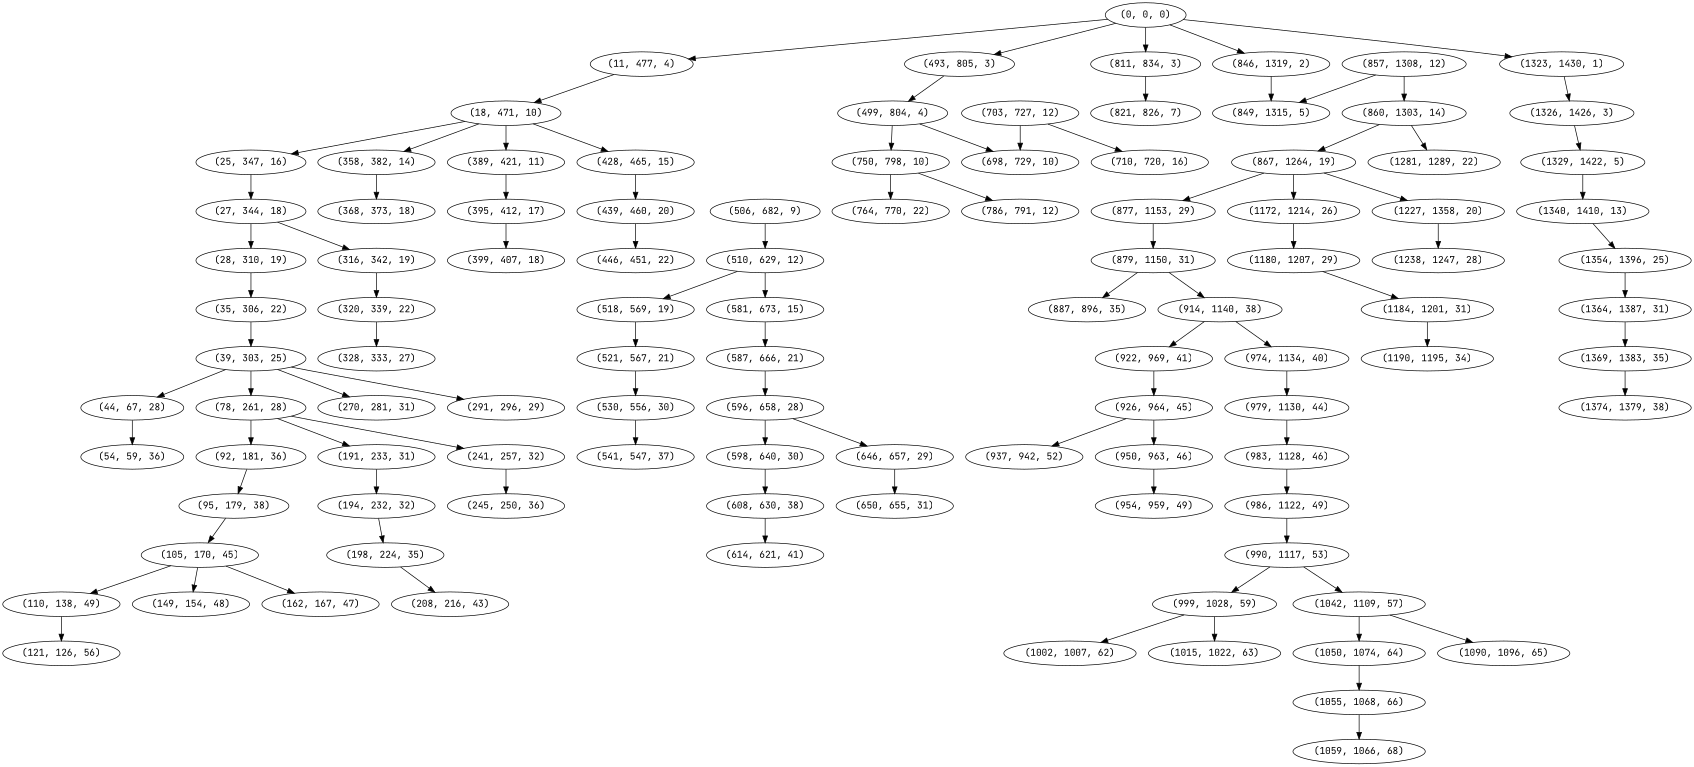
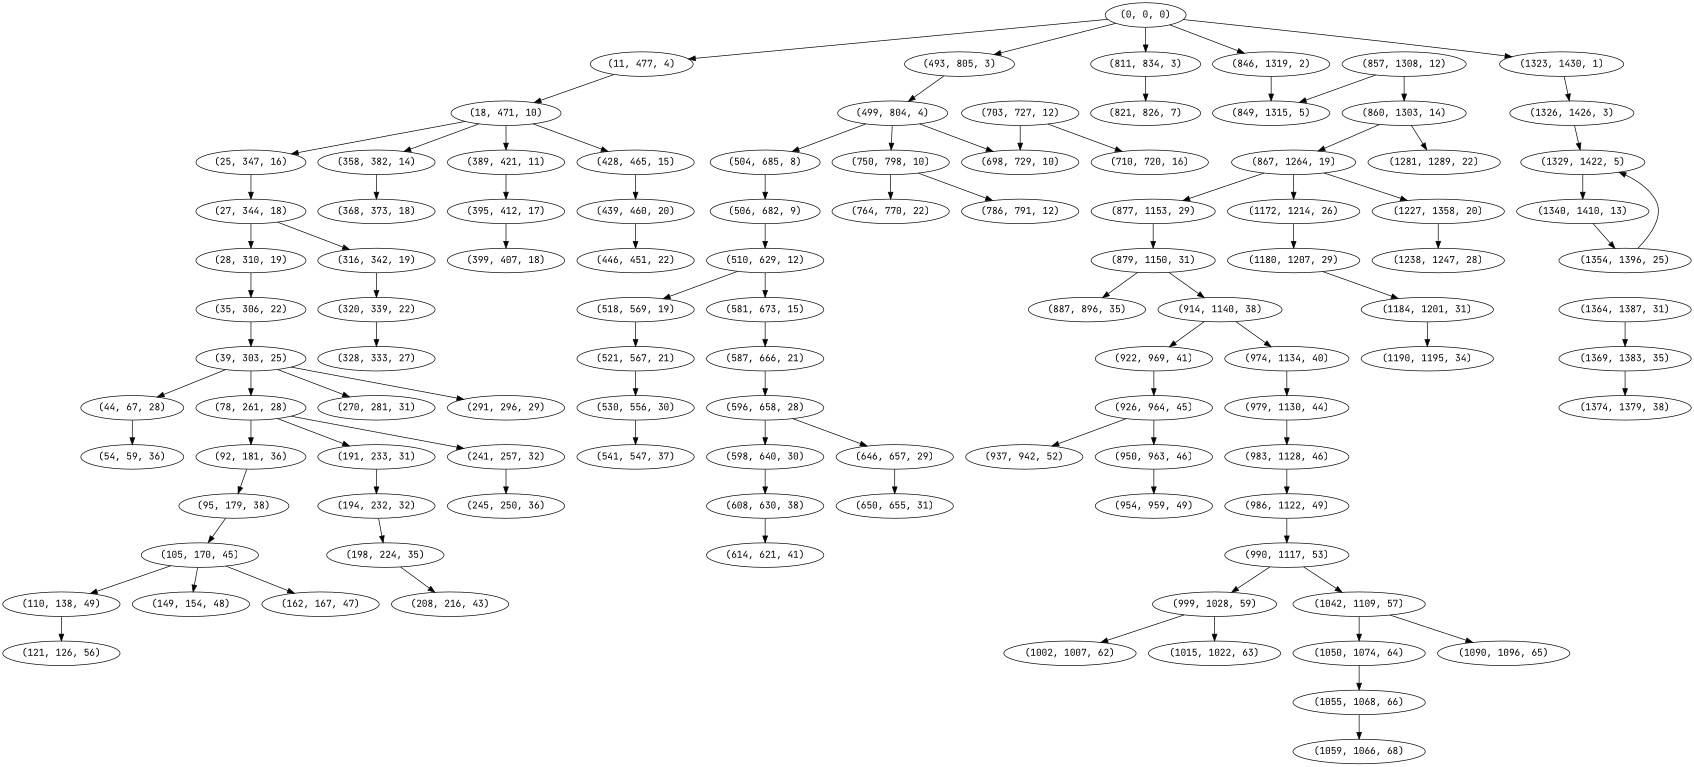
  digraph {
    fontname="JetBrains Mono"
    node [fontname="JetBrains Mono"]
    edge [fontname="JetBrains Mono"]
    "(0, 0, 0)"
    "(11, 477, 4)"
    "(493, 805, 3)"
    "(811, 834, 3)"
    "(846, 1319, 2)"
    "(1323, 1430, 1)"
    "(18, 471, 10)"
    "(499, 804, 4)"
    "(821, 826, 7)"
    "(849, 1315, 5)"
    "(1326, 1426, 3)"
    "(25, 347, 16)"
    "(358, 382, 14)"
    "(389, 421, 11)"
    "(428, 465, 15)"
    "(27, 344, 18)"
    "(368, 373, 18)"
    "(395, 412, 17)"
    "(439, 460, 20)"
    "(28, 310, 19)"
    "(316, 342, 19)"
    "(35, 306, 22)"
    "(320, 339, 22)"
    "(39, 303, 25)"
    "(44, 67, 28)"
    "(78, 261, 28)"
    "(270, 281, 31)"
    "(291, 296, 29)"
    "(54, 59, 36)"
    "(92, 181, 36)"
    "(191, 233, 31)"
    "(241, 257, 32)"
    "(95, 179, 38)"
    "(194, 232, 32)"
    "(245, 250, 36)"
    "(105, 170, 45)"
    "(110, 138, 49)"
    "(149, 154, 48)"
    "(162, 167, 47)"
    "(121, 126, 56)"
    "(198, 224, 35)"
    "(208, 216, 43)"
    "(328, 333, 27)"
    "(399, 407, 18)"
    "(446, 451, 22)"
+   "(504, 685, 8)"
    "(698, 729, 10)"
    "(750, 798, 10)"
    "(506, 682, 9)"
    "(764, 770, 22)"
    "(786, 791, 12)"
    n52 [label="(510, 629, 12)"]
    "(518, 569, 19)"
    "(581, 673, 15)"
    "(521, 567, 21)"
    "(587, 666, 21)"
    "(530, 556, 30)"
    "(541, 547, 37)"
    "(596, 658, 28)"
    "(598, 640, 30)"
    "(646, 657, 29)"
    "(608, 630, 38)"
    "(650, 655, 31)"
    "(614, 621, 41)"
    "(703, 727, 12)"
    "(710, 720, 16)"
    "(857, 1308, 12)"
    "(860, 1303, 14)"
    "(867, 1264, 19)"
    "(1281, 1289, 22)"
    "(877, 1153, 29)"
    "(1172, 1214, 26)"
    n73 [label="(1227, 1358, 20)"]
    "(879, 1150, 31)"
    "(1180, 1207, 29)"
    "(1238, 1247, 28)"
    "(887, 896, 35)"
    "(914, 1140, 38)"
    "(922, 969, 41)"
    "(974, 1134, 40)"
    "(926, 964, 45)"
    "(979, 1130, 44)"
    "(937, 942, 52)"
    "(950, 963, 46)"
    "(954, 959, 49)"
    "(983, 1128, 46)"
    "(986, 1122, 49)"
    "(990, 1117, 53)"
    "(999, 1028, 59)"
    "(1042, 1109, 57)"
    "(1002, 1007, 62)"
    "(1015, 1022, 63)"
    "(1050, 1074, 64)"
    "(1090, 1096, 65)"
    "(1055, 1068, 66)"
    "(1059, 1066, 68)"
    "(1184, 1201, 31)"
    "(1190, 1195, 34)"
    "(1329, 1422, 5)"
    "(1340, 1410, 13)"
    "(1354, 1396, 25)"
    "(1364, 1387, 31)"
    "(1369, 1383, 35)"
    "(1374, 1379, 38)"
    "(0, 0, 0)" -> "(11, 477, 4)"
    "(0, 0, 0)" -> "(493, 805, 3)"
    "(0, 0, 0)" -> "(811, 834, 3)"
    "(0, 0, 0)" -> "(846, 1319, 2)"
    "(0, 0, 0)" -> "(1323, 1430, 1)"
    "(11, 477, 4)" -> "(18, 471, 10)"
    "(493, 805, 3)" -> "(499, 804, 4)"
    "(811, 834, 3)" -> "(821, 826, 7)"
    "(846, 1319, 2)" -> "(849, 1315, 5)"
    "(1323, 1430, 1)" -> "(1326, 1426, 3)"
    "(18, 471, 10)" -> "(25, 347, 16)"
    "(18, 471, 10)" -> "(358, 382, 14)"
    "(18, 471, 10)" -> "(389, 421, 11)"
    "(18, 471, 10)" -> "(428, 465, 15)"
+   "(499, 804, 4)" -> "(504, 685, 8)"
    "(499, 804, 4)" -> "(698, 729, 10)"
    "(499, 804, 4)" -> "(750, 798, 10)"
    "(1326, 1426, 3)" -> "(1329, 1422, 5)"
    "(25, 347, 16)" -> "(27, 344, 18)"
    "(358, 382, 14)" -> "(368, 373, 18)"
    "(389, 421, 11)" -> "(395, 412, 17)"
    "(428, 465, 15)" -> "(439, 460, 20)"
    "(27, 344, 18)" -> "(28, 310, 19)"
    "(27, 344, 18)" -> "(316, 342, 19)"
    "(395, 412, 17)" -> "(399, 407, 18)"
    "(439, 460, 20)" -> "(446, 451, 22)"
    "(28, 310, 19)" -> "(35, 306, 22)"
    "(316, 342, 19)" -> "(320, 339, 22)"
    "(35, 306, 22)" -> "(39, 303, 25)"
    "(320, 339, 22)" -> "(328, 333, 27)"
    "(39, 303, 25)" -> "(44, 67, 28)"
    "(39, 303, 25)" -> "(78, 261, 28)"
    "(39, 303, 25)" -> "(270, 281, 31)"
    "(39, 303, 25)" -> "(291, 296, 29)"
    "(44, 67, 28)" -> "(54, 59, 36)"
    "(78, 261, 28)" -> "(92, 181, 36)"
    "(78, 261, 28)" -> "(191, 233, 31)"
    "(78, 261, 28)" -> "(241, 257, 32)"
    "(92, 181, 36)" -> "(95, 179, 38)"
    "(191, 233, 31)" -> "(194, 232, 32)"
    "(241, 257, 32)" -> "(245, 250, 36)"
    "(95, 179, 38)" -> "(105, 170, 45)"
    "(194, 232, 32)" -> "(198, 224, 35)"
    "(105, 170, 45)" -> "(110, 138, 49)"
    "(105, 170, 45)" -> "(149, 154, 48)"
    "(105, 170, 45)" -> "(162, 167, 47)"
    "(110, 138, 49)" -> "(121, 126, 56)"
    "(198, 224, 35)" -> "(208, 216, 43)"
+   "(504, 685, 8)" -> "(506, 682, 9)"
    "(750, 798, 10)" -> "(764, 770, 22)"
    "(750, 798, 10)" -> "(786, 791, 12)"
    "(506, 682, 9)" -> n52
    n52 -> "(518, 569, 19)"
    n52 -> "(581, 673, 15)"
    "(518, 569, 19)" -> "(521, 567, 21)"
    "(581, 673, 15)" -> "(587, 666, 21)"
    "(521, 567, 21)" -> "(530, 556, 30)"
    "(587, 666, 21)" -> "(596, 658, 28)"
    "(530, 556, 30)" -> "(541, 547, 37)"
    "(596, 658, 28)" -> "(598, 640, 30)"
    "(596, 658, 28)" -> "(646, 657, 29)"
    "(598, 640, 30)" -> "(608, 630, 38)"
    "(646, 657, 29)" -> "(650, 655, 31)"
    "(608, 630, 38)" -> "(614, 621, 41)"
    "(703, 727, 12)" -> "(698, 729, 10)"
    "(703, 727, 12)" -> "(710, 720, 16)"
    "(857, 1308, 12)" -> "(849, 1315, 5)"
    "(857, 1308, 12)" -> "(860, 1303, 14)"
    "(860, 1303, 14)" -> "(867, 1264, 19)"
    "(860, 1303, 14)" -> "(1281, 1289, 22)"
    "(867, 1264, 19)" -> "(877, 1153, 29)"
    "(867, 1264, 19)" -> "(1172, 1214, 26)"
    "(867, 1264, 19)" -> n73
    "(877, 1153, 29)" -> "(879, 1150, 31)"
    "(1172, 1214, 26)" -> "(1180, 1207, 29)"
    n73 -> "(1238, 1247, 28)"
    "(879, 1150, 31)" -> "(887, 896, 35)"
    "(879, 1150, 31)" -> "(914, 1140, 38)"
    "(1180, 1207, 29)" -> "(1184, 1201, 31)"
    "(914, 1140, 38)" -> "(922, 969, 41)"
    "(914, 1140, 38)" -> "(974, 1134, 40)"
    "(922, 969, 41)" -> "(926, 964, 45)"
    "(974, 1134, 40)" -> "(979, 1130, 44)"
    "(926, 964, 45)" -> "(937, 942, 52)"
    "(926, 964, 45)" -> "(950, 963, 46)"
    "(979, 1130, 44)" -> "(983, 1128, 46)"
    "(950, 963, 46)" -> "(954, 959, 49)"
    "(983, 1128, 46)" -> "(986, 1122, 49)"
    "(986, 1122, 49)" -> "(990, 1117, 53)"
    "(990, 1117, 53)" -> "(999, 1028, 59)"
    "(990, 1117, 53)" -> "(1042, 1109, 57)"
    "(999, 1028, 59)" -> "(1002, 1007, 62)"
    "(999, 1028, 59)" -> "(1015, 1022, 63)"
    "(1042, 1109, 57)" -> "(1050, 1074, 64)"
    "(1042, 1109, 57)" -> "(1090, 1096, 65)"
    "(1050, 1074, 64)" -> "(1055, 1068, 66)"
    "(1055, 1068, 66)" -> "(1059, 1066, 68)"
    "(1184, 1201, 31)" -> "(1190, 1195, 34)"
    "(1329, 1422, 5)" -> "(1340, 1410, 13)"
    "(1340, 1410, 13)" -> "(1354, 1396, 25)"
-   "(1354, 1396, 25)" -> "(1364, 1387, 31)"
+   "(1354, 1396, 25)" -> "(1329, 1422, 5)"
    "(1364, 1387, 31)" -> "(1369, 1383, 35)"
    "(1369, 1383, 35)" -> "(1374, 1379, 38)"
  }
